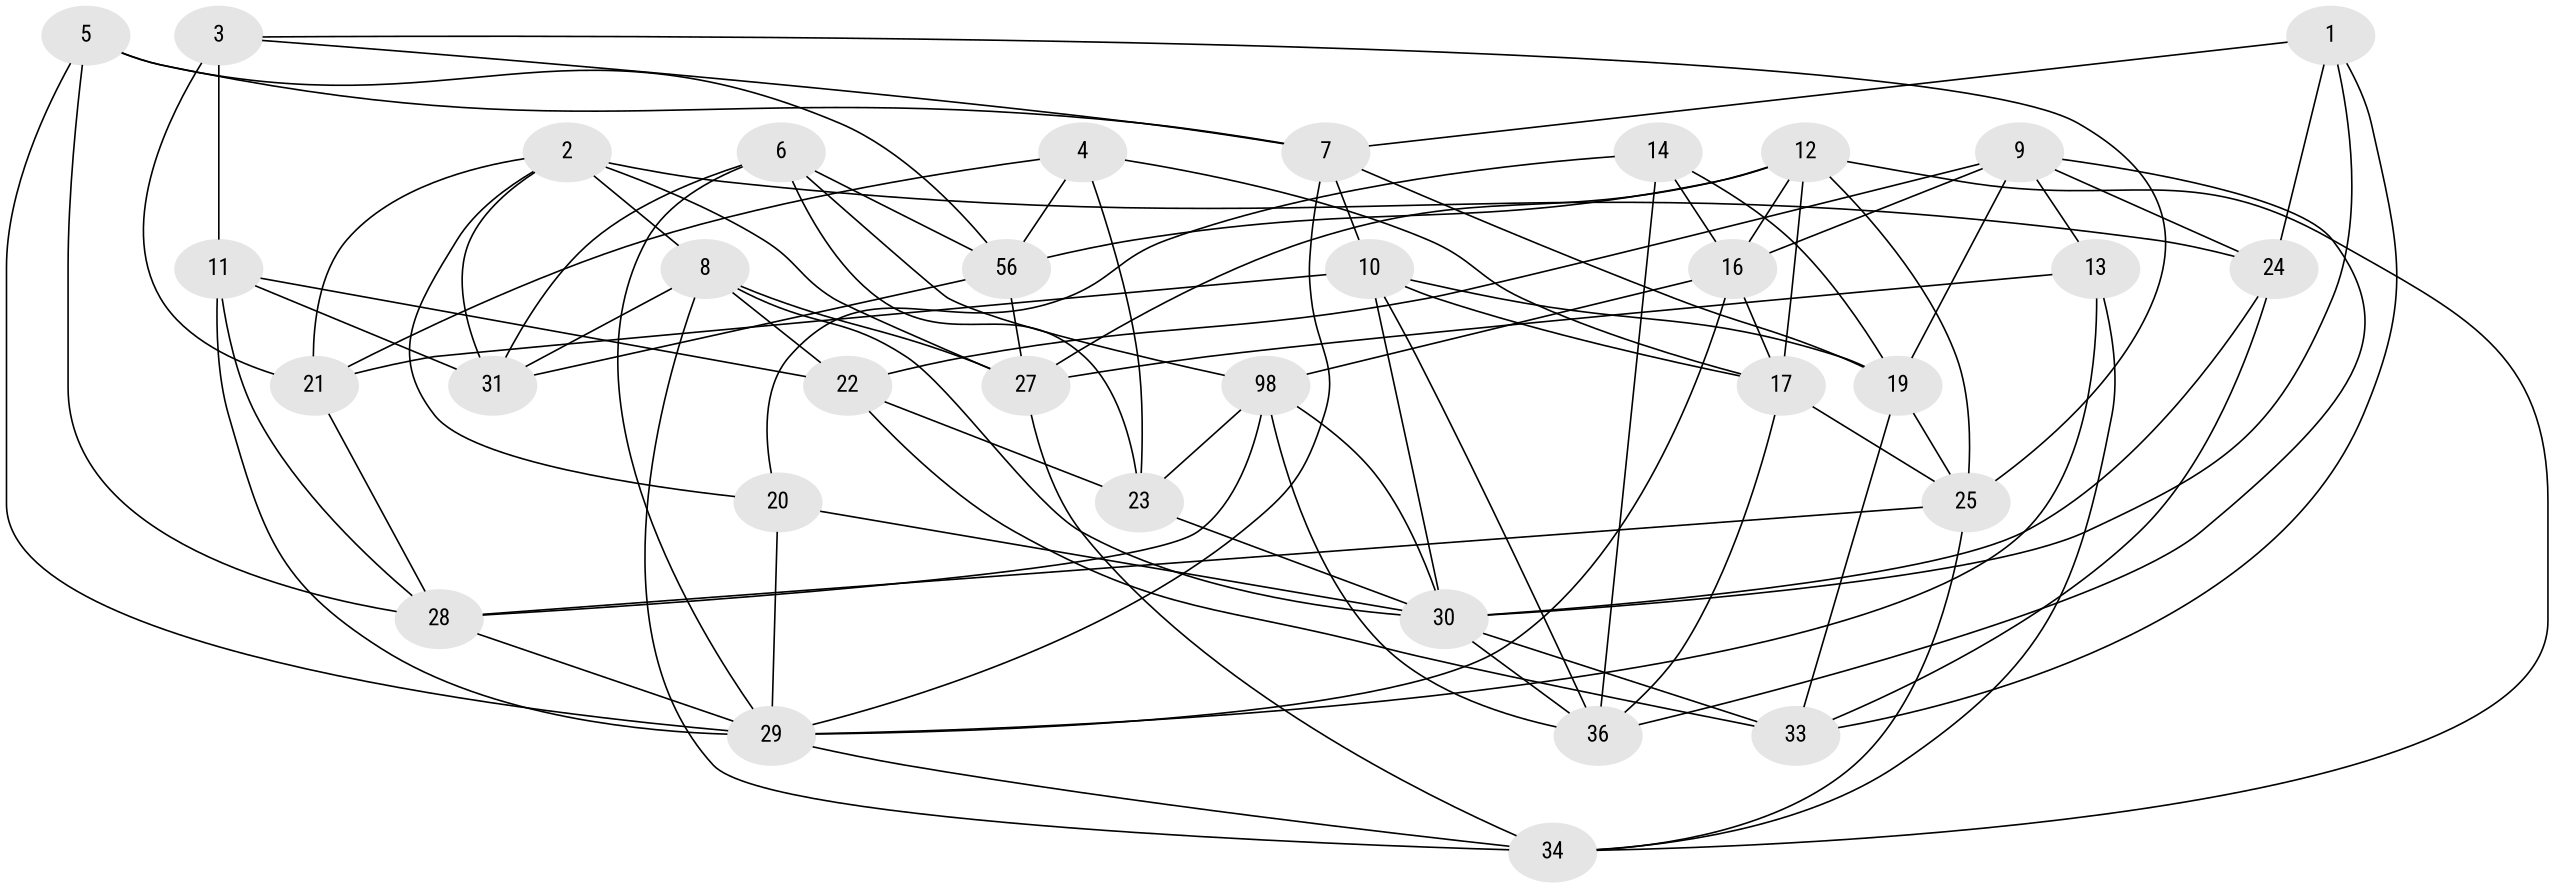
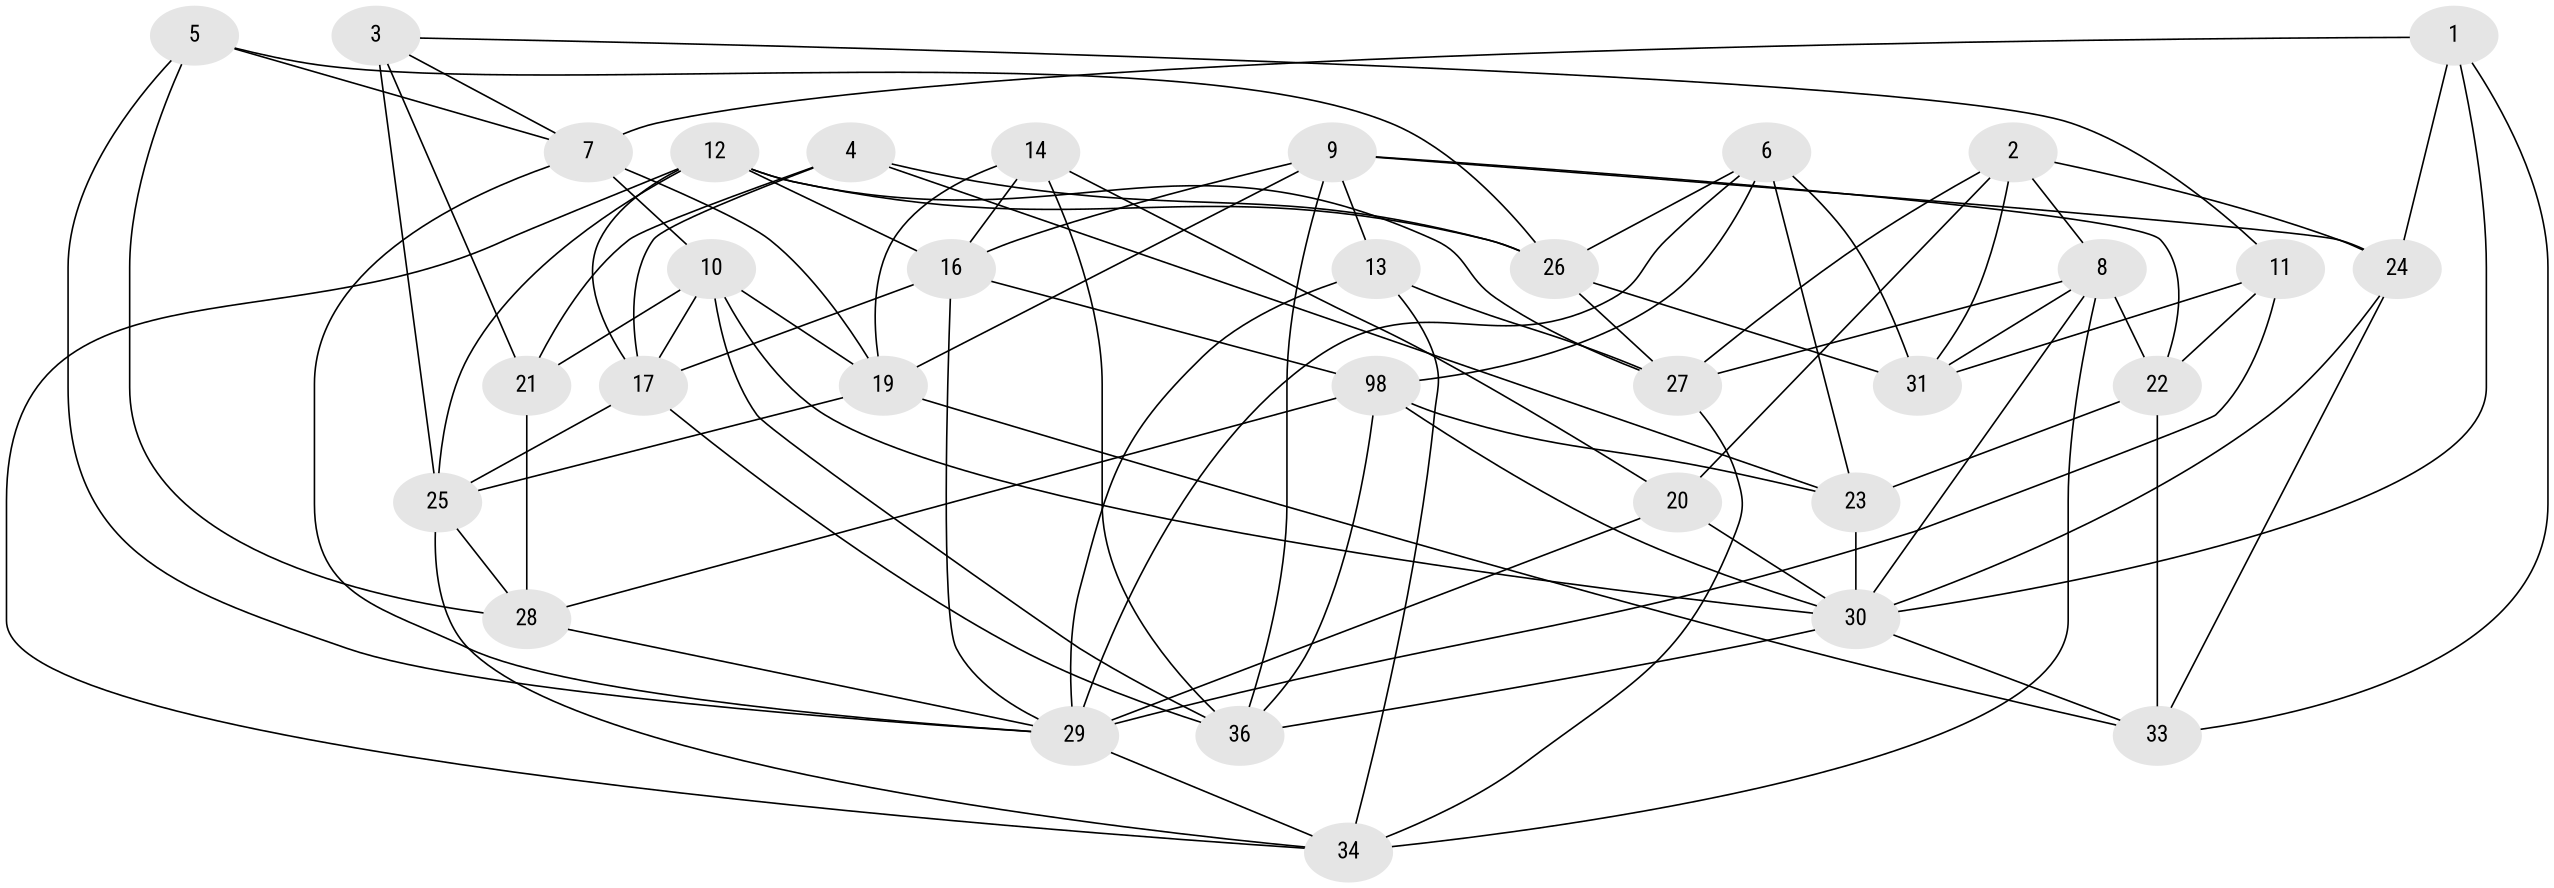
  graph {
    fontname="Roboto Condensed"
    node [color=gray90 fontname="Roboto Condensed" style=filled]
    edge [fontname="Roboto Condensed" weight=1.0]
    1
    7
    24
    30
    33
    29
    10
    19
    n9 [label=36]
    2
    8
    20
    21
    27
    31
    22
    34
    28
    3
    11
    25
    4
    17
    23
-   26 [label=56]
+   26
    5
    6
    n28 [label=98]
    9
    13
    16
    12
    14
    1 -- 7
    1 -- 24
    1 -- 30
    1 -- 33
    7 -- 29
    7 -- 10
    7 -- 19
    24 -- 30
    24 -- 33
    30 -- 33
    30 -- n9
    29 -- 34
    10 -- 30
    10 -- 19
    10 -- n9
    10 -- 21
    10 -- 17
    19 -- 33
    19 -- 25
    2 -- 24
    2 -- 8
    2 -- 20
-   2 -- 21
    2 -- 27
    2 -- 31
    8 -- 30
    8 -- 27
    8 -- 31
    8 -- 22
    8 -- 34
    20 -- 30
    20 -- 29
    21 -- 28
    27 -- 34
    22 -- 33 [weight=2.0]
    22 -- 23
    28 -- 29
    3 -- 7
    3 -- 21 [weight=2.0]
    3 -- 11
    3 -- 25
    11 -- 29 [weight=2.0]
    11 -- 31
    11 -- 22
-   11 -- 28
    25 -- 34
    25 -- 28
    4 -- 21
    4 -- 17
    4 -- 23
    4 -- 26
    17 -- n9
    17 -- 25
    23 -- 30 [weight=2.0]
    26 -- 27
    26 -- 31
    5 -- 7
    5 -- 29
    5 -- 28
    5 -- 26
    6 -- 29
    6 -- 31 [weight=2.0]
    6 -- 23
    6 -- 26
    6 -- n28
    n28 -- 30
    n28 -- n9
    n28 -- 28
    n28 -- 23
    9 -- 24
    9 -- 19
    9 -- n9
    9 -- 22
    9 -- 13
    9 -- 16
    13 -- 29
    13 -- 27
    13 -- 34
    16 -- 29
    16 -- 17
    16 -- n28
    12 -- 27
    12 -- 34
    12 -- 25
    12 -- 17
    12 -- 26
    12 -- 16
    14 -- 19
    14 -- n9
    14 -- 20
    14 -- 16
  }
